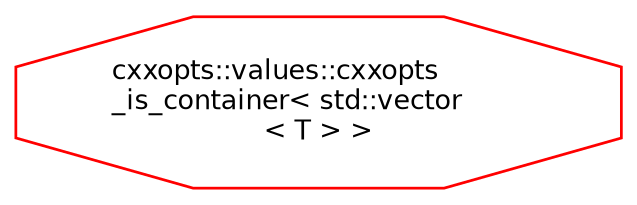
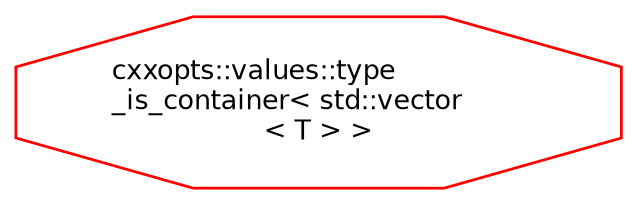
  digraph {
    rankdir=LR
-   n1 [color=red fillcolor=white fontname=Helvetica fontsize=10 height=0.2 label="cxxopts::values::cxxopts\l_is_container\< std::vector\l\< T \> \>" shape=octagon style=filled width=0.4]
+   n1 [color=red fillcolor=white fontname=Helvetica fontsize=10 height=0.2 label="cxxopts::values::type\l_is_container\< std::vector\l\< T \> \>" shape=octagon style=filled width=0.4]
  }
